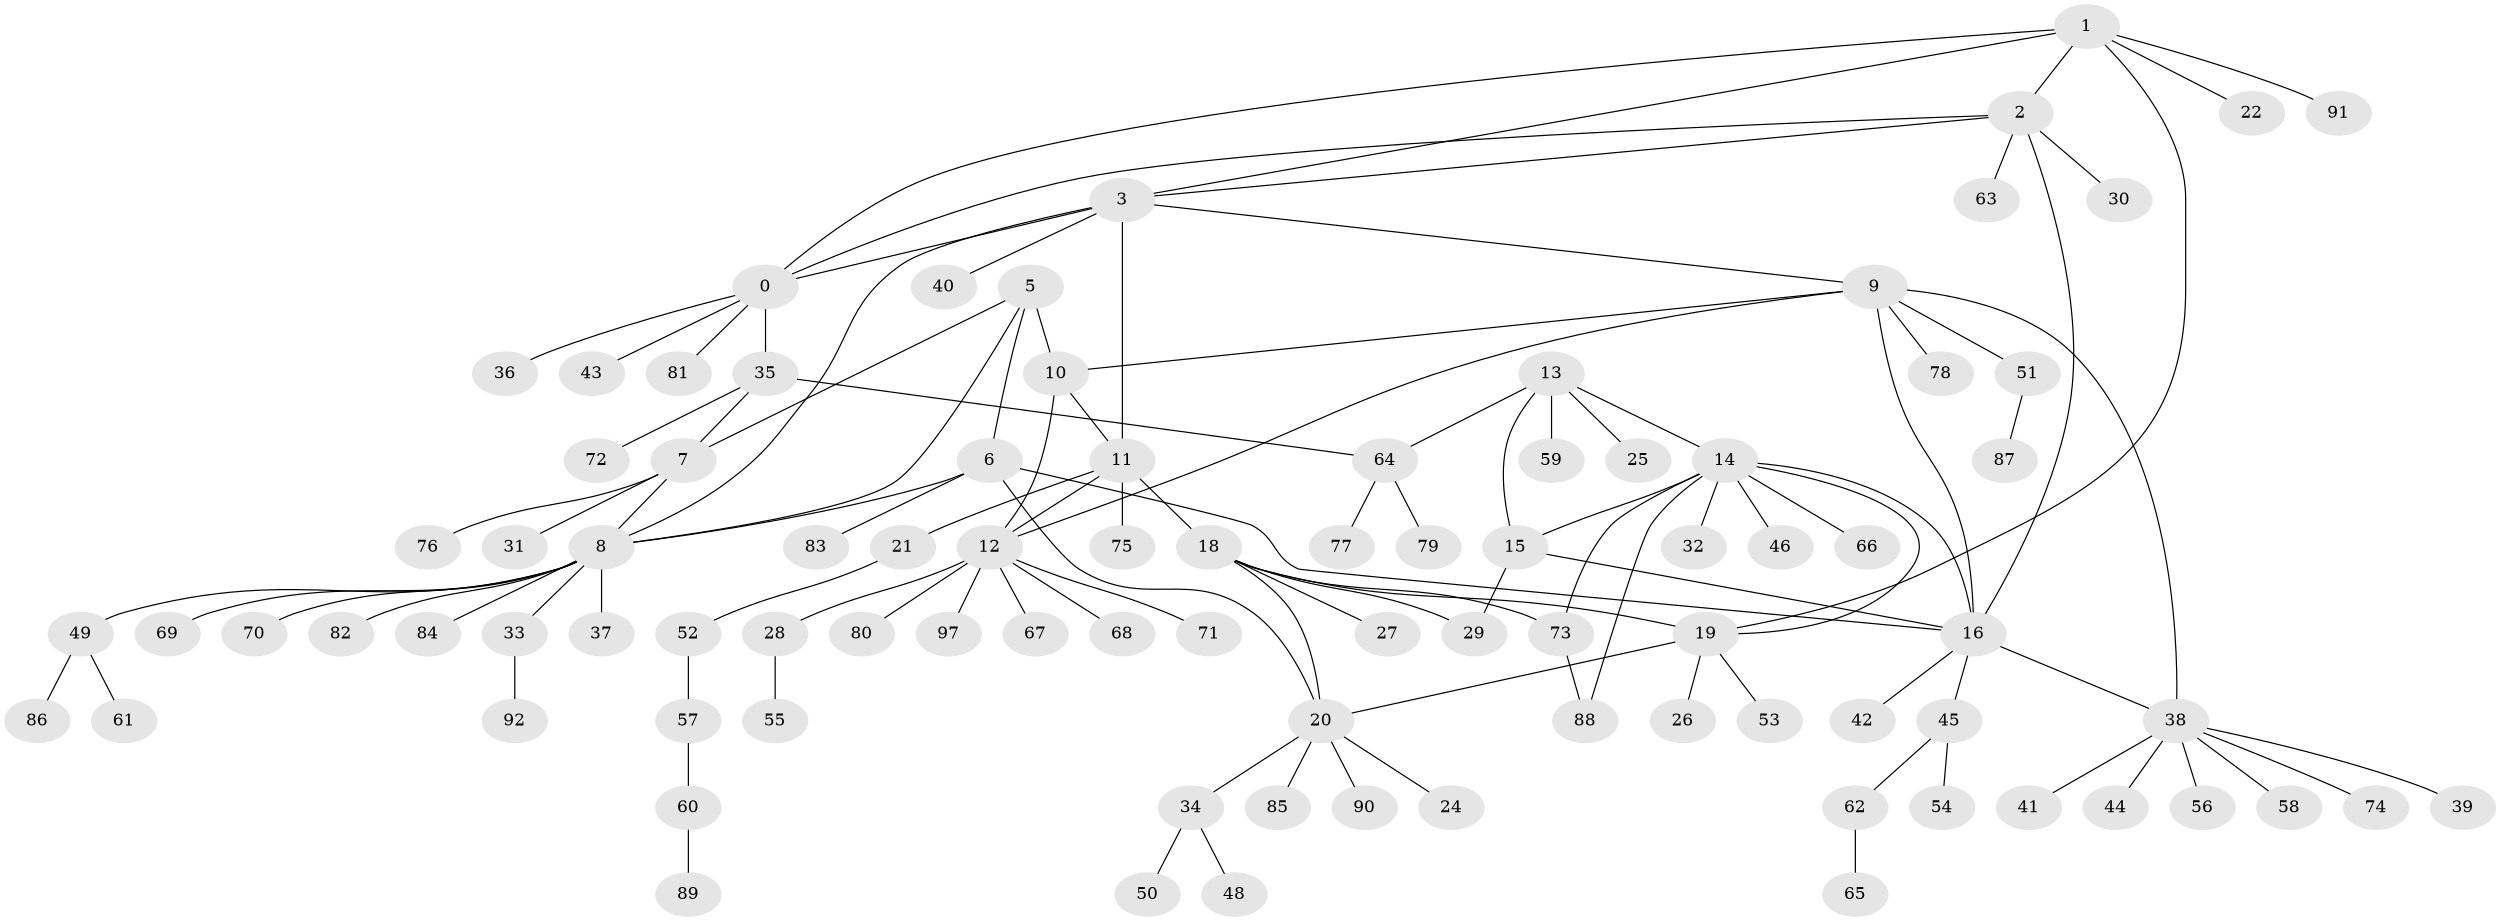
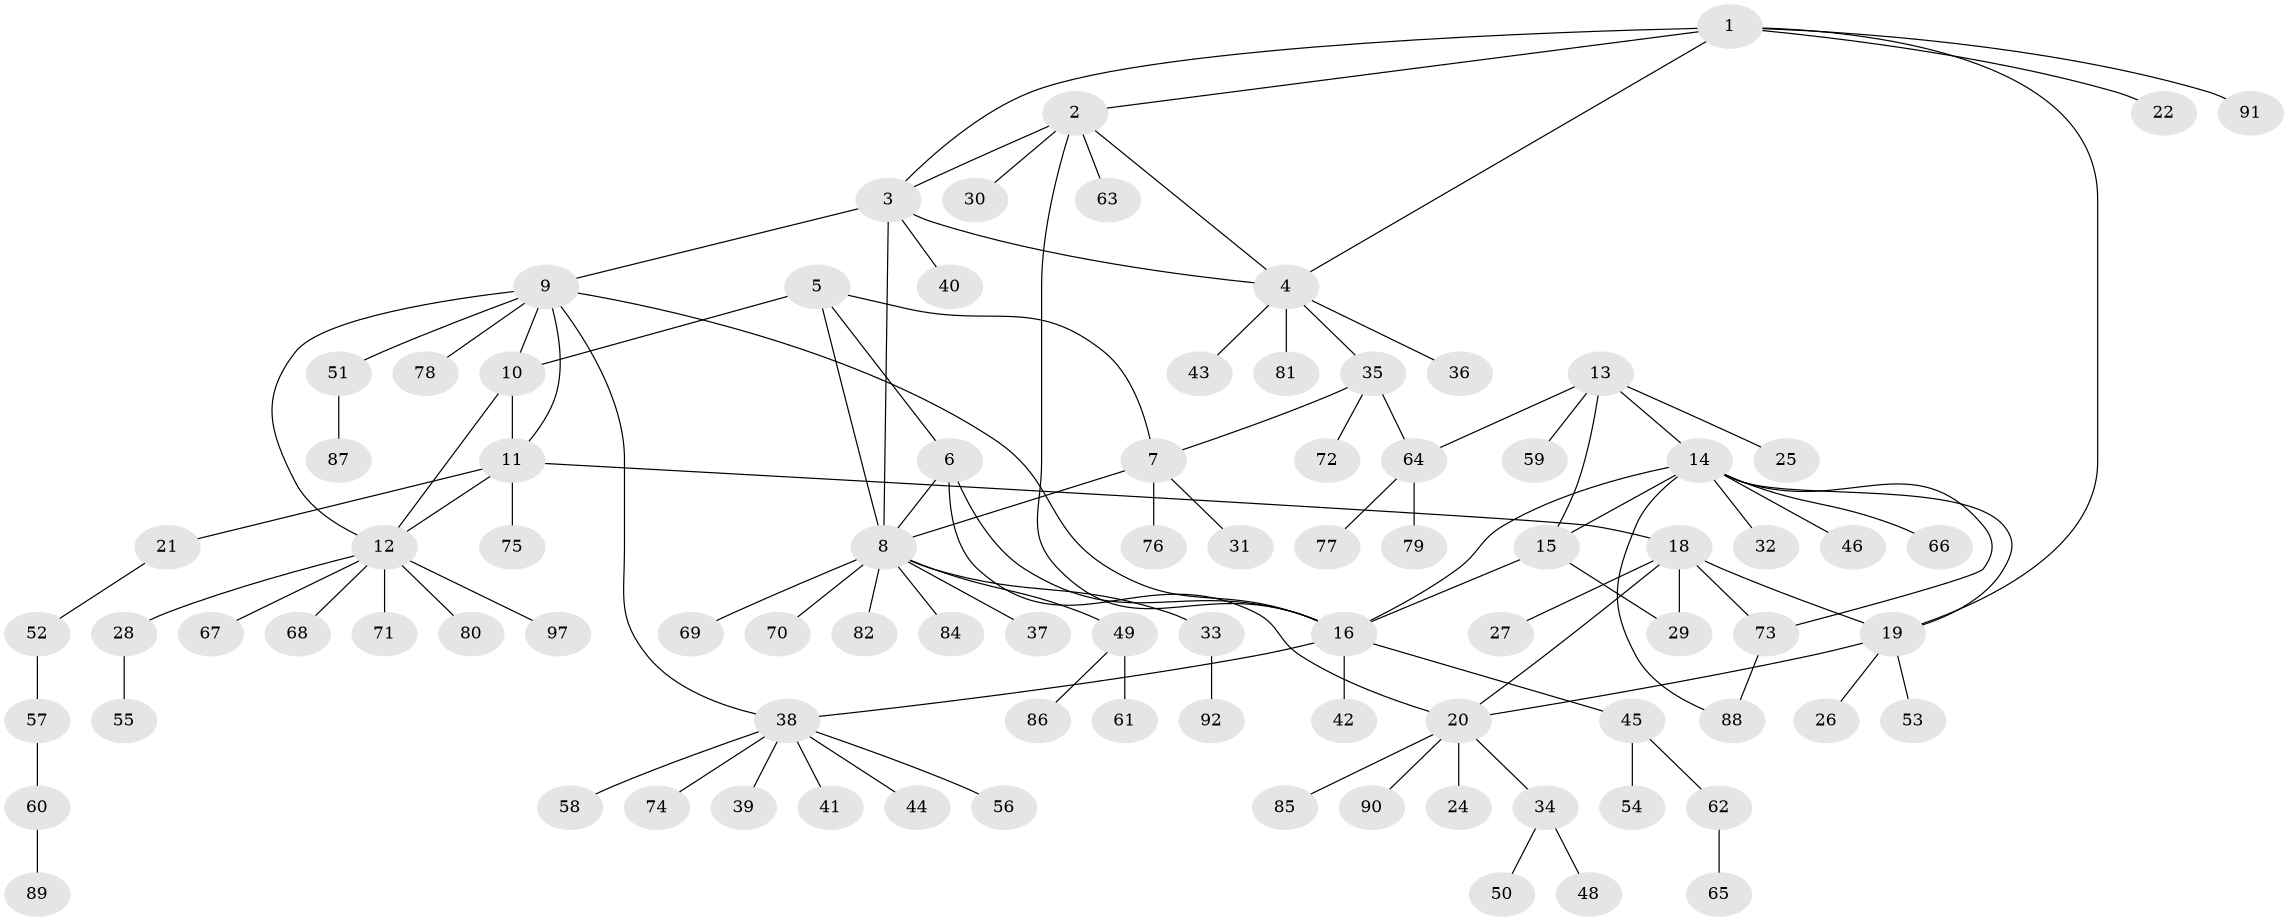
  graph {
    node [color=gray90 style=filled]
    1
    2
    3
-   4 [label=0]
+   4
    19
    22
    91
    16
    30
    63
    8
    9
    40
    35
    36
    43
    81
    20
    26
    53
    38
    42
    45
    33
    37
    49
    69
    70
    82
    84
    10
    11
    12
    51
    78
    7
    64
    72
    5
    6
-   83
    31
    76
    24
    34
    85
    90
    92
    61
    86
    18
    21
    75
    28
    n55 [label=97]
    67
    68
    71
    80
    39
    41
    44
    56
    58
    74
    87
    73
    29
    27
    52
    55
    13
    14
    15
    25
    59
    32
    46
    66
    88
    54
    62
    48
    50
    57
    77
    79
    65
    60
    89
    1 -- 2
    1 -- 3
    1 -- 4
    1 -- 19
    1 -- 22
    1 -- 91
    2 -- 3
    2 -- 4
    2 -- 16
    2 -- 30
    2 -- 63
    3 -- 4
    3 -- 8
    3 -- 9
    3 -- 40
    4 -- 35
    4 -- 36
    4 -- 43
    4 -- 81
    19 -- 20
    19 -- 26
    19 -- 53
    16 -- 38
    16 -- 42
    16 -- 45
    8 -- 33
    8 -- 37
    8 -- 49
    8 -- 69
    8 -- 70
    8 -- 82
    8 -- 84
    9 -- 16
    9 -- 38
    9 -- 10
-   3 -- 11
+   9 -- 11
    9 -- 12
    9 -- 51
    9 -- 78
    35 -- 7
    35 -- 64
    35 -- 72
    20 -- 24
    20 -- 34
    20 -- 85
    20 -- 90
    38 -- 39
    38 -- 41
    38 -- 44
    38 -- 56
    38 -- 58
    38 -- 74
    45 -- 54
    45 -- 62
    33 -- 92
    49 -- 61
    49 -- 86
    10 -- 11
    10 -- 12
    11 -- 12
    11 -- 18
    11 -- 21
    11 -- 75
    12 -- 28
    12 -- n55
    12 -- 67
    12 -- 68
    12 -- 71
    12 -- 80
    51 -- 87
    7 -- 8
    7 -- 31
    7 -- 76
    64 -- 77
    64 -- 79
    5 -- 8
    5 -- 10
    5 -- 7
    5 -- 6
    6 -- 16
    6 -- 8
    6 -- 20
-   6 -- 83
    34 -- 48
    34 -- 50
    18 -- 19
    18 -- 20
    18 -- 73
    18 -- 29
    18 -- 27
    21 -- 52
    28 -- 55
    73 -- 88
    52 -- 57
    13 -- 64
    13 -- 14
    13 -- 15
    13 -- 25
    13 -- 59
    14 -- 19
    14 -- 16
    14 -- 73
    14 -- 15
    14 -- 32
    14 -- 46
    14 -- 66
    14 -- 88
    15 -- 16
    15 -- 29
    62 -- 65
    57 -- 60
    60 -- 89
  }
